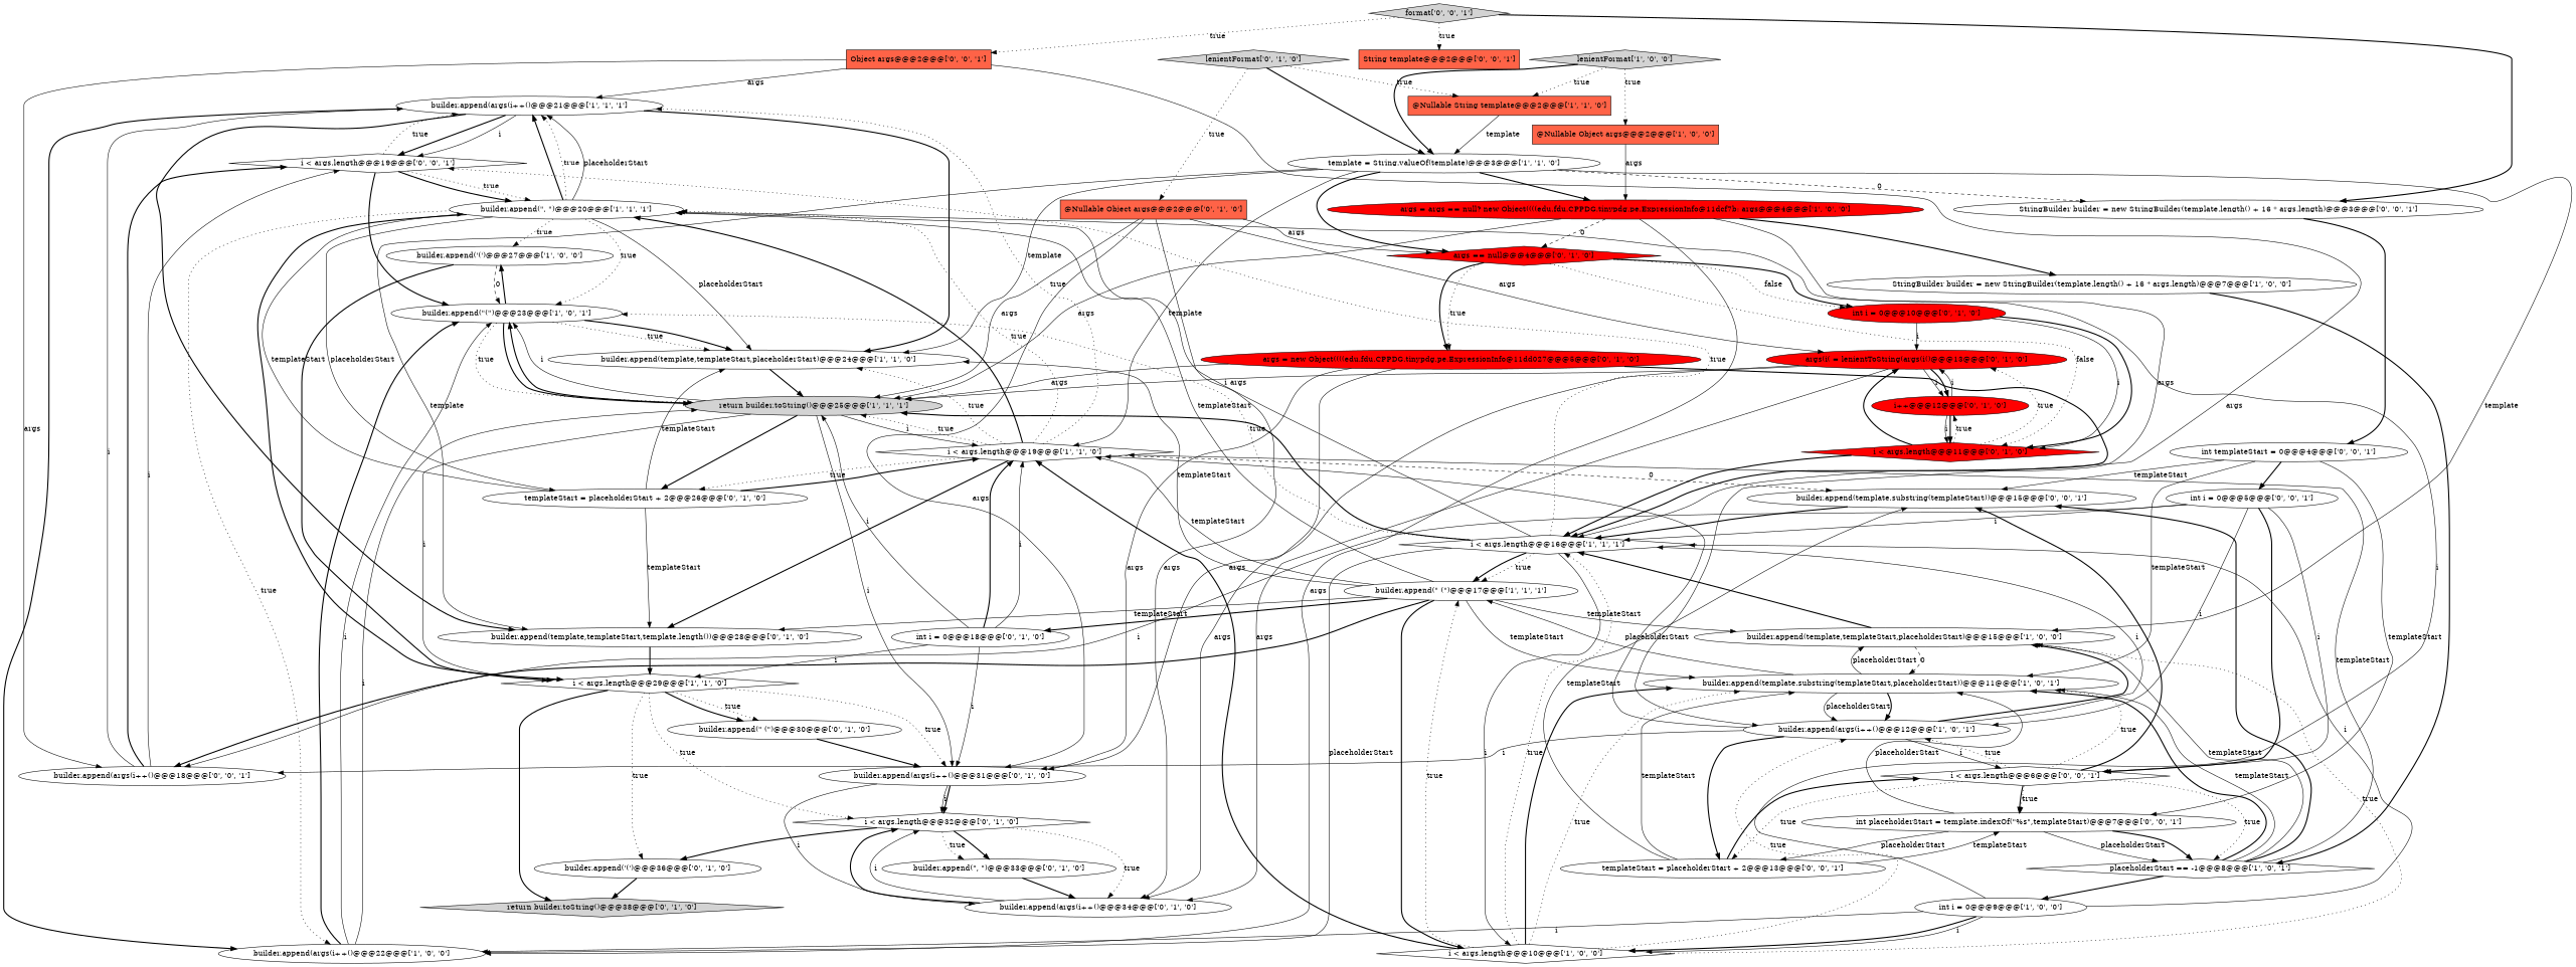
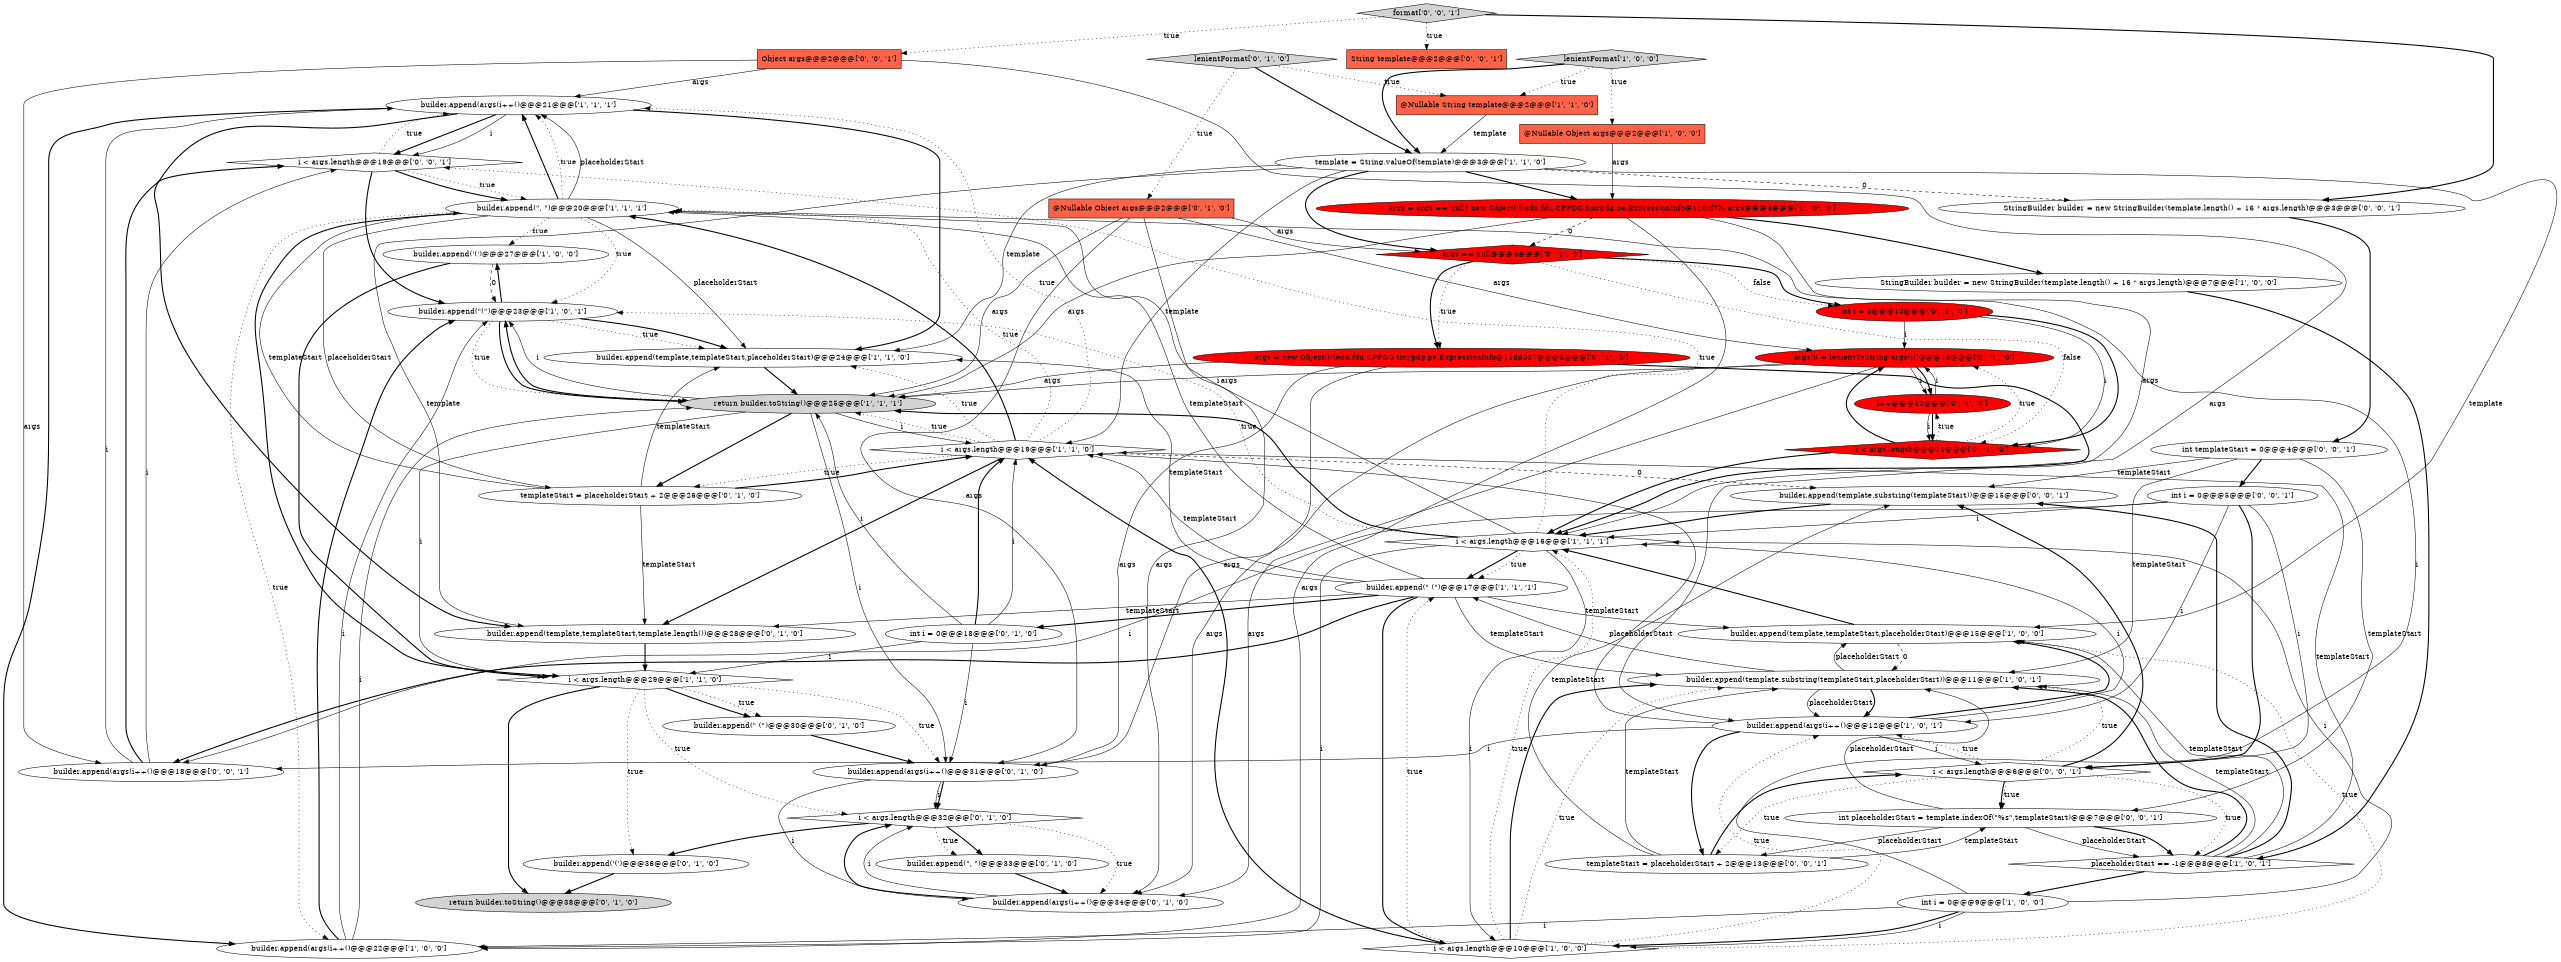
  digraph {
    node [fillcolor=white shape=ellipse style=filled]
    edge [style=solid]
    n1 [label="builder.append(args(i++()@@@21@@@['1', '1', '1']"]
    n2 [label="i < args.length@@@19@@@['0', '0', '1']" shape=diamond]
    n3 [label="builder.append(args(i++()@@@22@@@['1', '0', '0']"]
    n4 [label="builder.append(template,templateStart,template.length())@@@28@@@['0', '1', '0']"]
    n5 [label="builder.append(template,templateStart,placeholderStart)@@@24@@@['1', '1', '0']"]
    n6 [label="builder.append(\"(\")@@@23@@@['1', '0', '1']"]
    n7 [label="builder.append(\", \")@@@20@@@['1', '1', '1']"]
    n8 [fillcolor=lightgray label="return builder.toString()@@@25@@@['1', '1', '1']"]
    n9 [label="i < args.length@@@29@@@['1', '1', '0']" shape=diamond]
    n10 [label="placeholderStart == -1@@@8@@@['1', '0', '1']" shape=diamond]
    n11 [label="int i = 0@@@9@@@['1', '0', '0']"]
    n12 [label="builder.append(template,templateStart,placeholderStart)@@@15@@@['1', '0', '0']"]
    n13 [label="i < args.length@@@19@@@['1', '1', '0']" shape=diamond]
    n14 [label="builder.append(template.substring(templateStart,placeholderStart))@@@11@@@['1', '0', '1']"]
    n15 [label="builder.append(template.substring(templateStart))@@@15@@@['0', '0', '1']"]
    n16 [label="i < args.length@@@16@@@['1', '1', '1']" shape=diamond]
    n17 [label="i < args.length@@@10@@@['1', '0', '0']" shape=diamond]
    n18 [label="templateStart = placeholderStart + 2@@@26@@@['0', '1', '0']"]
    n19 [label="builder.append(args(i++()@@@12@@@['1', '0', '1']"]
    n20 [label="builder.append(\" (\")@@@17@@@['1', '1', '1']"]
    n21 [label="i < args.length@@@32@@@['0', '1', '0']" shape=diamond]
    n22 [label="builder.append('(')@@@36@@@['0', '1', '0']"]
    n23 [label="builder.append(\", \")@@@33@@@['0', '1', '0']"]
    n24 [label="builder.append(args(i++()@@@34@@@['0', '1', '0']"]
-   n25 [fillcolor=lightgray label="return builder.toString()@@@38@@@['0', '1', '0']" shape=diamond]
+   n25 [fillcolor=lightgray label="return builder.toString()@@@38@@@['0', '1', '0']"]
    n26 [fillcolor=red label="int i = 0@@@10@@@['0', '1', '0']"]
    n27 [fillcolor=red label="i < args.length@@@11@@@['0', '1', '0']" shape=diamond]
    n28 [fillcolor=red label="args(i( = lenientToString(args(i()@@@13@@@['0', '1', '0']"]
    n29 [fillcolor=red label="i++@@@12@@@['0', '1', '0']"]
    n30 [label="builder.append(args(i++()@@@31@@@['0', '1', '0']"]
    n31 [label="builder.append('(')@@@27@@@['1', '0', '0']"]
    n32 [label="builder.append(\" (\")@@@30@@@['0', '1', '0']"]
    n33 [fillcolor=tomato label="Object args@@@2@@@['0', '0', '1']" shape=box]
    n34 [label="builder.append(args(i++()@@@18@@@['0', '0', '1']"]
    n35 [label="templateStart = placeholderStart + 2@@@13@@@['0', '0', '1']"]
    n36 [label="i < args.length@@@6@@@['0', '0', '1']" shape=diamond]
    n37 [fillcolor=lightgray label="lenientFormat['1', '0', '0']" shape=diamond]
    n38 [label="template = String.valueOf(template)@@@3@@@['1', '1', '0']"]
    n39 [fillcolor=tomato label="@Nullable Object args@@@2@@@['1', '0', '0']" shape=box]
    n40 [fillcolor=tomato label="@Nullable String template@@@2@@@['1', '1', '0']" shape=box]
    n41 [fillcolor=red label="args = args == null? new Object((((edu.fdu.CPPDG.tinypdg.pe.ExpressionInfo@11dcf7b: args@@@4@@@['1', '0', '0']"]
    n42 [fillcolor=red label="args == null@@@4@@@['0', '1', '0']" shape=diamond]
    n43 [label="StringBuilder builder = new StringBuilder(template.length() + 16 * args.length)@@@3@@@['0', '0', '1']"]
    n44 [label="int placeholderStart = template.indexOf(\"%s\",templateStart)@@@7@@@['0', '0', '1']"]
    n45 [label="int i = 0@@@18@@@['0', '1', '0']"]
    n46 [label="StringBuilder builder = new StringBuilder(template.length() + 16 * args.length)@@@7@@@['1', '0', '0']"]
    n47 [fillcolor=red label="args = new Object((((edu.fdu.CPPDG.tinypdg.pe.ExpressionInfo@11dd027@@@5@@@['0', '1', '0']"]
    n48 [label="int templateStart = 0@@@4@@@['0', '0', '1']"]
    n49 [label="int i = 0@@@5@@@['0', '0', '1']"]
    n50 [fillcolor=tomato label="@Nullable Object args@@@2@@@['0', '1', '0']" shape=box]
    n51 [fillcolor=lightgray label="lenientFormat['0', '1', '0']" shape=diamond]
    n52 [fillcolor=lightgray label="format['0', '0', '1']" shape=diamond]
    n53 [fillcolor=tomato label="String template@@@2@@@['0', '0', '1']" shape=box]
    n1 -> n2 [style=bold]
    n1 -> n2 [label=i]
    n1 -> n3 [style=bold]
    n1 -> n4 [style=bold]
    n1 -> n5 [style=bold]
    n2 -> n1 [label=true style=dotted]
    n2 -> n6 [style=bold]
    n2 -> n7 [label=true style=dotted]
    n2 -> n7 [style=bold]
    n3 -> n6 [style=bold]
    n3 -> n6 [label=i]
    n3 -> n8 [label=i]
    n4 -> n9 [style=bold]
    n5 -> n8 [style=bold]
    n6 -> n5 [label=true style=dotted]
    n6 -> n5 [style=bold]
    n6 -> n8 [label=true style=dotted]
    n6 -> n8 [style=bold]
    n6 -> n31 [style=bold]
    n7 -> n1 [label=true style=dotted]
    n7 -> n1 [label=placeholderStart]
    n7 -> n1 [style=bold]
    n7 -> n3 [label=true style=dotted]
    n7 -> n5 [label=placeholderStart]
    n7 -> n6 [label=true style=dotted]
    n7 -> n9 [style=bold]
    n7 -> n18 [label=placeholderStart]
    n7 -> n31 [label=true style=dotted]
    n8 -> n6 [style=bold]
    n8 -> n6 [label=i]
    n8 -> n9 [label=i]
    n8 -> n13 [label=i]
    n8 -> n18 [style=bold]
    n8 -> n30 [label=i]
    n9 -> n21 [label=true style=dotted]
    n9 -> n22 [label=true style=dotted]
    n9 -> n25 [style=bold]
    n9 -> n30 [label=true style=dotted]
    n9 -> n32 [label=true style=dotted]
    n9 -> n32 [style=bold]
    n10 -> n11 [style=bold]
    n10 -> n12 [label=templateStart]
    n10 -> n13 [label=templateStart]
    n10 -> n14 [style=bold]
    n10 -> n14 [label=templateStart]
    n10 -> n15 [style=bold]
    n11 -> n3 [label=i]
    n11 -> n7 [label=i]
    n11 -> n16 [label=i]
    n11 -> n17 [style=bold]
    n11 -> n17 [label=i]
    n12 -> n14 [label=0 style=dashed]
    n12 -> n16 [style=bold]
    n13 -> n1 [label=true style=dotted]
    n13 -> n4 [style=bold]
    n13 -> n5 [label=true style=dotted]
    n13 -> n7 [label=true style=dotted]
    n13 -> n7 [style=bold]
    n13 -> n8 [label=true style=dotted]
    n13 -> n15 [label=0 style=dashed]
    n13 -> n18 [label=true style=dotted]
    n14 -> n12 [label=placeholderStart]
    n14 -> n19 [label=placeholderStart]
    n14 -> n19 [style=bold]
    n14 -> n20 [label=placeholderStart]
    n15 -> n16 [style=bold]
    n16 -> n2 [label=true style=dotted]
-   n16 -> n3 [label=placeholderStart]
+   n16 -> n3 [label=i]
    n16 -> n6 [label=true style=dotted]
    n16 -> n7 [label=i]
    n16 -> n8 [style=bold]
    n16 -> n17 [label=i]
    n16 -> n20 [style=bold]
    n16 -> n20 [label=true style=dotted]
    n17 -> n12 [label=true style=dotted]
    n17 -> n13 [style=bold]
    n17 -> n14 [style=bold]
    n17 -> n14 [label=true style=dotted]
    n17 -> n16 [label=true style=dotted]
    n17 -> n19 [label=true style=dotted]
    n17 -> n20 [label=true style=dotted]
    n18 -> n4 [label=templateStart]
    n18 -> n5 [label=templateStart]
    n18 -> n7 [label=templateStart]
    n18 -> n13 [style=bold]
    n19 -> n12 [style=bold]
    n19 -> n13
    n19 -> n16 [label=i]
    n19 -> n34 [label=i]
    n19 -> n35 [style=bold]
    n19 -> n36 [label=i]
    n20 -> n4 [label=templateStart]
    n20 -> n5 [label=templateStart]
    n20 -> n7 [label=templateStart]
    n20 -> n12 [label=templateStart]
    n20 -> n13 [label=templateStart]
    n20 -> n14 [label=templateStart]
    n20 -> n17 [style=bold]
    n20 -> n34 [style=bold]
    n20 -> n45 [style=bold]
    n21 -> n22 [style=bold]
    n21 -> n23 [style=bold]
    n21 -> n23 [label=true style=dotted]
    n21 -> n24 [label=true style=dotted]
    n22 -> n25 [style=bold]
    n23 -> n24 [style=bold]
    n24 -> n21 [style=bold]
    n24 -> n21 [label=i]
    n26 -> n27 [label=i]
    n26 -> n27 [style=bold]
    n26 -> n28 [label=i]
    n27 -> n16 [style=bold]
    n27 -> n28 [label=true style=dotted]
    n27 -> n28 [style=bold]
    n27 -> n29 [label=true style=dotted]
    n28 -> n8 [label=args]
    n28 -> n24 [label=args]
    n28 -> n29 [label=i]
    n28 -> n29 [style=bold]
    n28 -> n30 [label=args]
    n29 -> n27 [style=bold]
    n29 -> n27 [label=i]
    n29 -> n28 [label=i]
    n30 -> n21 [style=bold]
    n30 -> n21 [label=i]
    n30 -> n24 [label=i]
    n31 -> n6 [label=0 style=dashed]
    n31 -> n9 [style=bold]
    n32 -> n30 [style=bold]
    n33 -> n1 [label=args]
    n33 -> n19 [label=args]
    n33 -> n34 [label=args]
    n34 -> n1 [label=i]
    n34 -> n2 [style=bold]
    n34 -> n2 [label=i]
    n35 -> n14 [label=templateStart]
    n35 -> n15 [label=templateStart]
    n35 -> n36 [style=bold]
    n35 -> n44 [label=templateStart]
    n36 -> n10 [label=true style=dotted]
    n36 -> n14 [label=true style=dotted]
    n36 -> n15 [style=bold]
    n36 -> n19 [label=true style=dotted]
    n36 -> n35 [label=true style=dotted]
    n36 -> n44 [label=true style=dotted]
    n36 -> n44 [style=bold]
    n37 -> n38 [style=bold]
    n37 -> n39 [label=true style=dotted]
    n37 -> n40 [label=true style=dotted]
    n38 -> n4 [label=template]
    n38 -> n5 [label=template]
    n38 -> n12 [label=template]
    n38 -> n13 [label=template]
    n38 -> n41 [style=bold]
    n38 -> n42 [style=bold]
    n38 -> n43 [label=0 style=dashed]
    n39 -> n41 [label=args]
    n40 -> n38 [label=template]
    n41 -> n3 [label=args]
    n41 -> n8 [label=args]
    n41 -> n16 [label=args]
    n41 -> n42 [label=0 style=dashed]
    n41 -> n46 [style=bold]
    n42 -> n26 [style=bold]
    n42 -> n26 [label=false style=dotted]
    n42 -> n27 [label=false style=dotted]
    n42 -> n47 [label=true style=dotted]
    n42 -> n47 [style=bold]
    n43 -> n48 [style=bold]
    n44 -> n10 [label=placeholderStart]
    n44 -> n10 [style=bold]
    n44 -> n14 [label=placeholderStart]
    n44 -> n35 [label=placeholderStart]
    n45 -> n8 [label=i]
    n45 -> n9 [label=i]
    n45 -> n13 [style=bold]
    n45 -> n13 [label=i]
    n45 -> n30 [label=i]
    n46 -> n10 [style=bold]
    n47 -> n8 [label=args]
    n47 -> n16 [style=bold]
    n47 -> n24 [label=args]
    n47 -> n30 [label=args]
    n48 -> n14 [label=templateStart]
    n48 -> n15 [label=templateStart]
    n48 -> n44 [label=templateStart]
    n48 -> n49 [style=bold]
    n49 -> n16 [label=i]
    n49 -> n19 [label=i]
    n49 -> n34 [label=i]
    n49 -> n36 [label=i]
    n49 -> n36 [style=bold]
    n50 -> n8 [label=args]
    n50 -> n24 [label=args]
    n50 -> n28 [label=args]
    n50 -> n30 [label=args]
    n50 -> n42 [label=args]
    n51 -> n38 [style=bold]
    n51 -> n40 [label=true style=dotted]
    n51 -> n50 [label=true style=dotted]
    n52 -> n33 [label=true style=dotted]
    n52 -> n43 [style=bold]
    n52 -> n53 [label=true style=dotted]
  }
